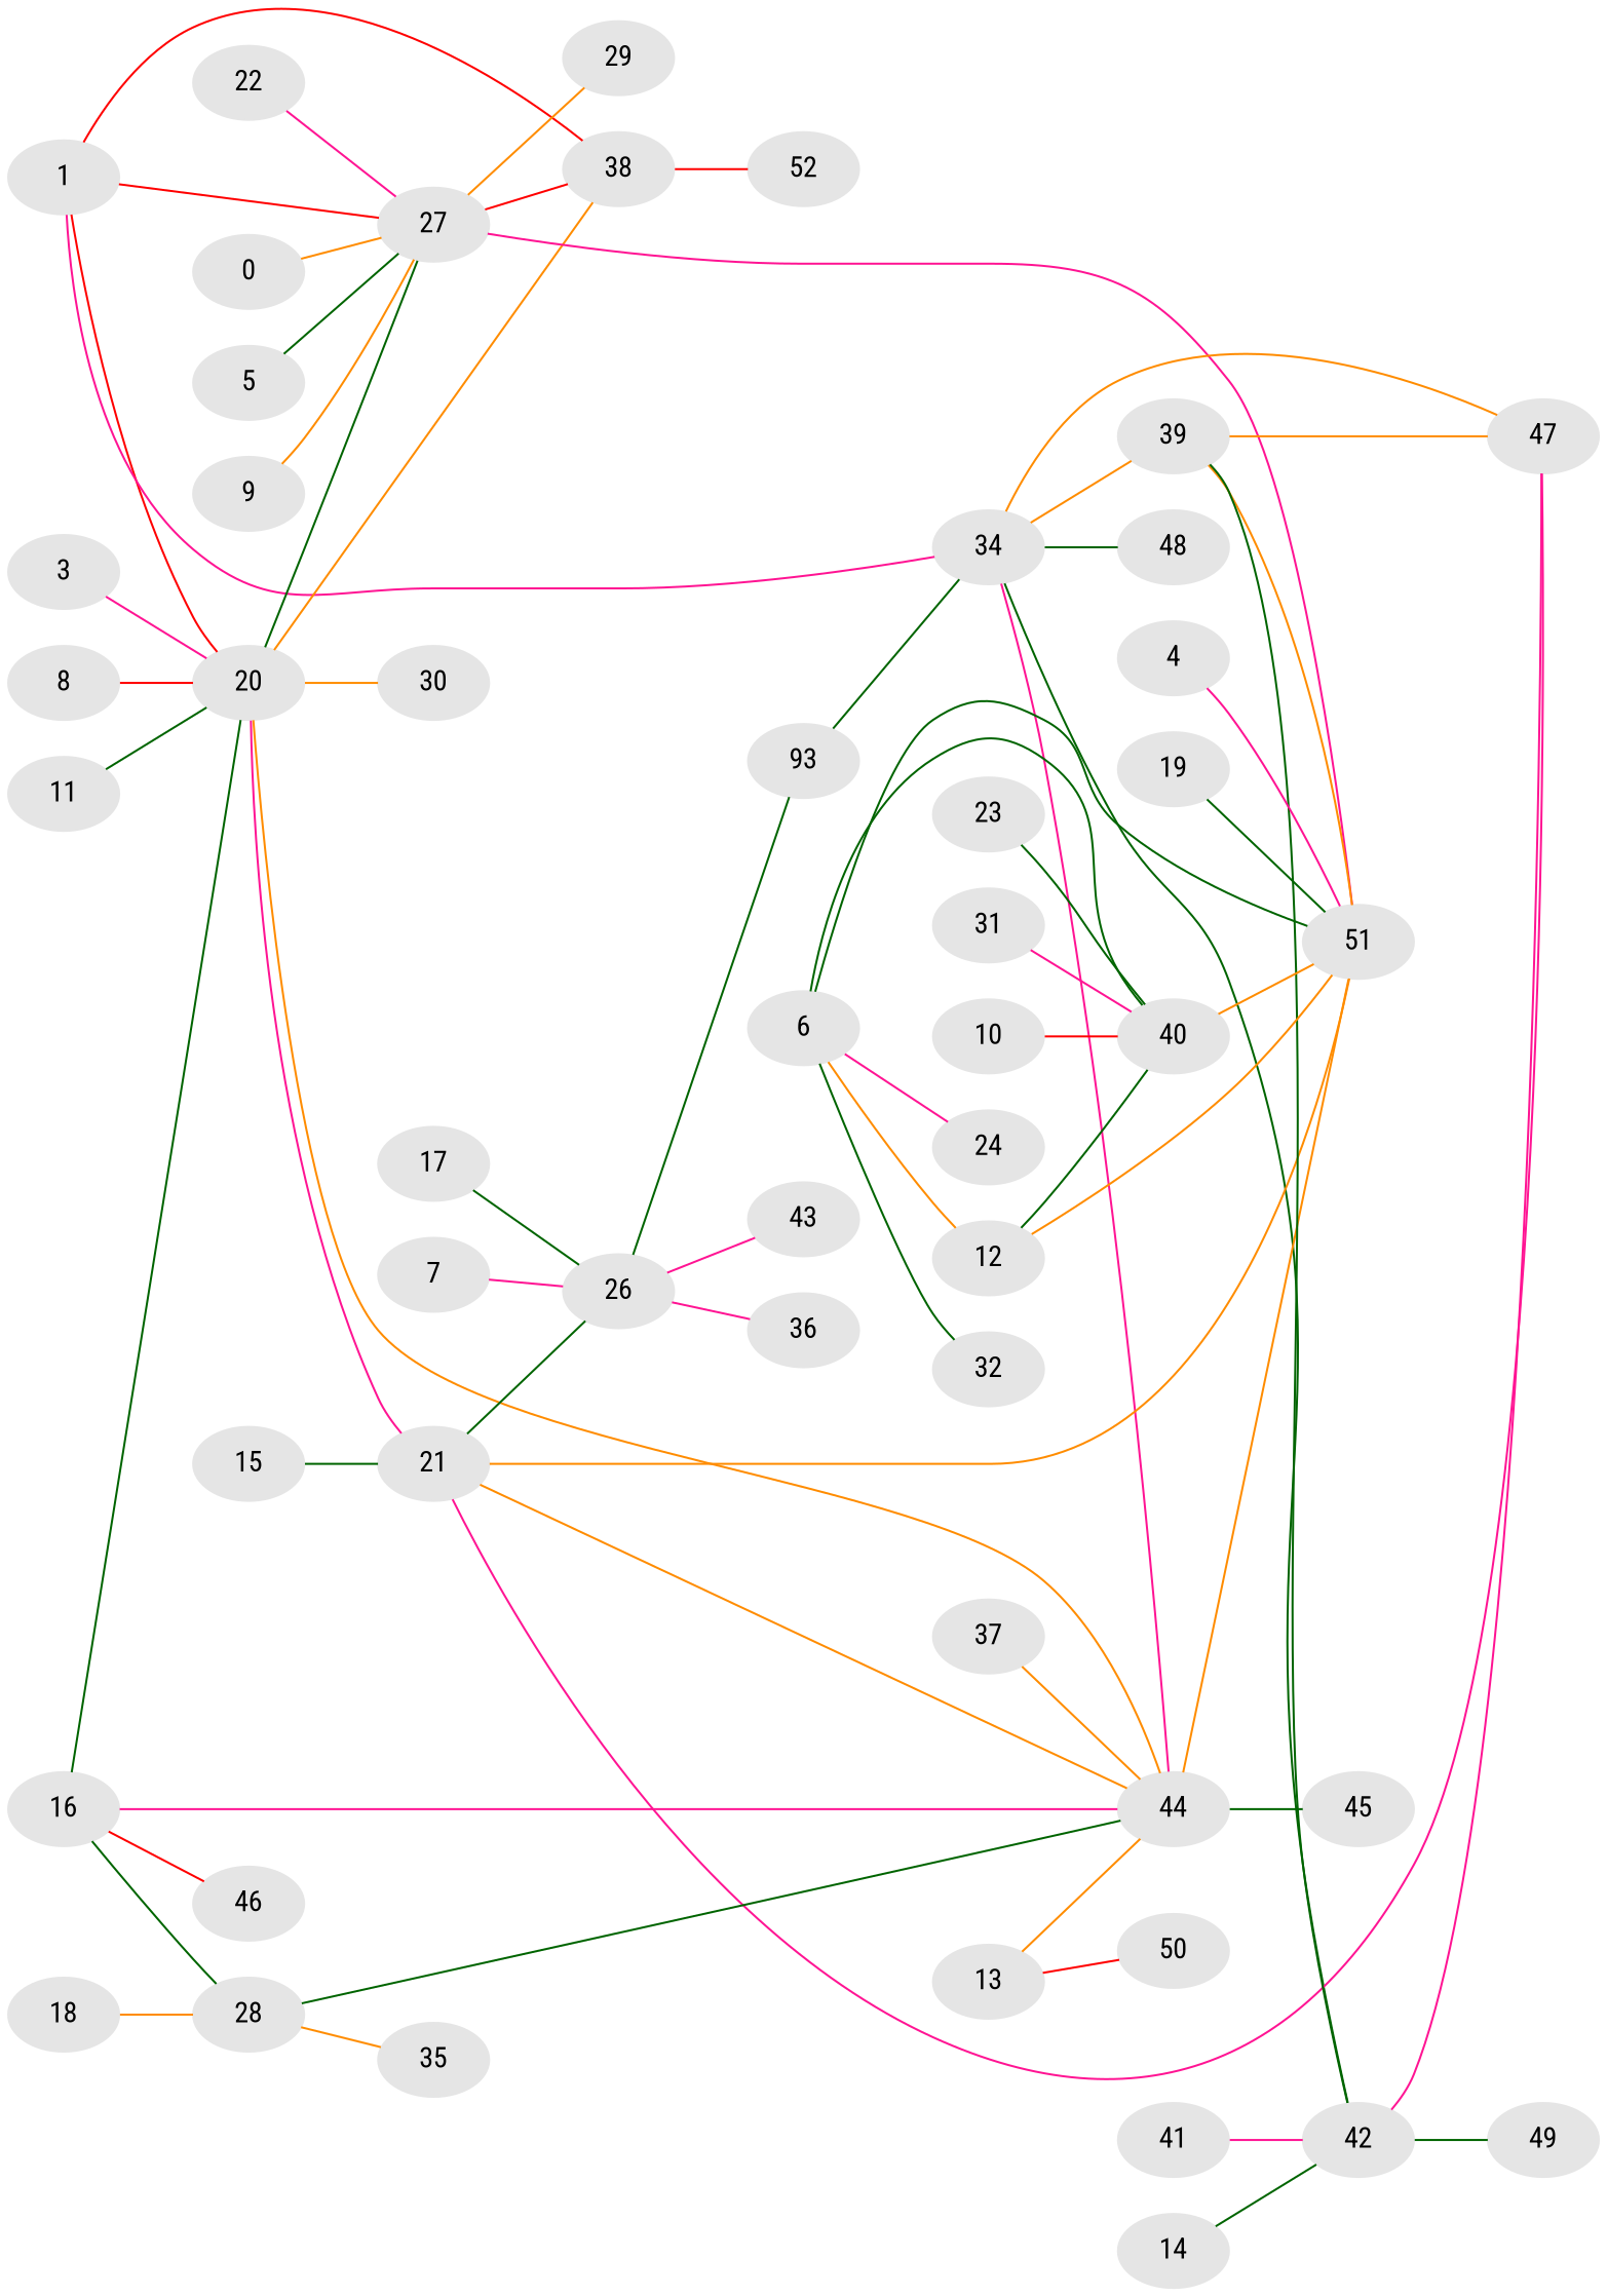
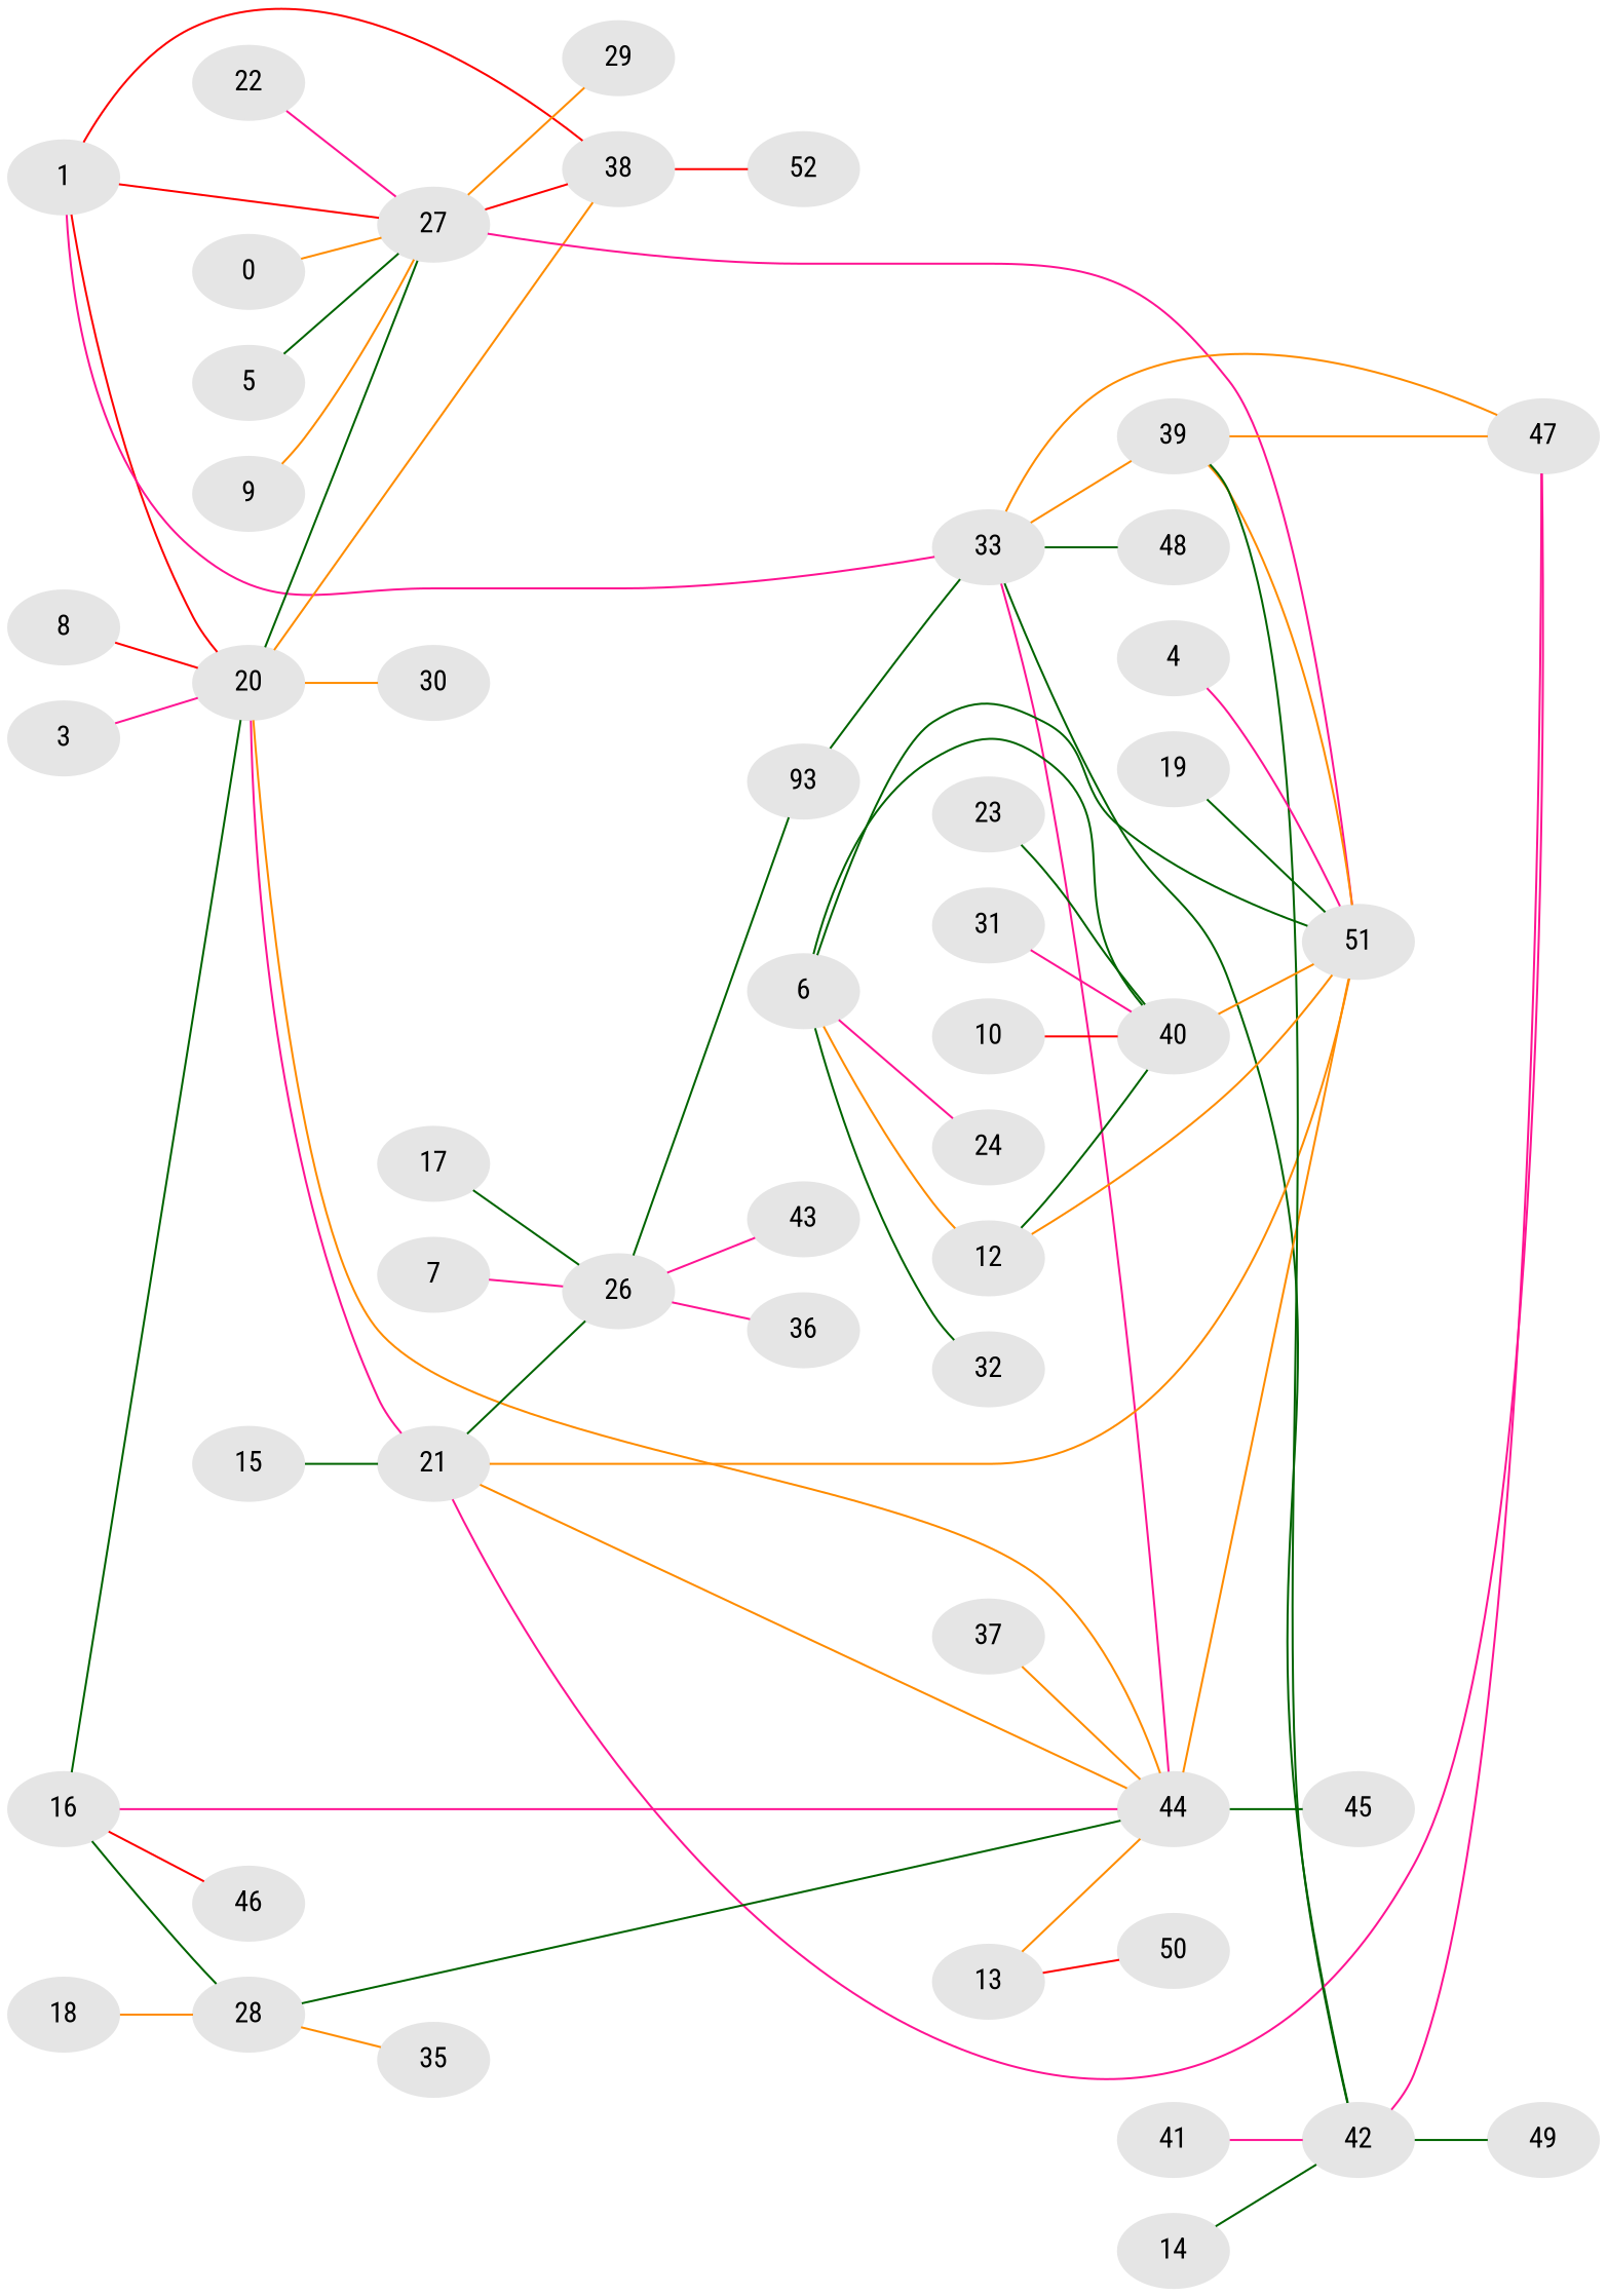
  graph {
    fontname="Roboto Condensed"
    rankdir=LR
    node [color=gray90 fontname="Roboto Condensed" style=filled]
    edge [color=darkgreen fontname="Roboto Condensed" weight=1.0]
    1
    20
    27
-   34
+   34 [label=33]
    38
    44
    21
    30
    51
    29
    42
    47
    39
    48
    52
    n16 [label=0]
    3
    4
    5
    6
    12
    24
    32
    40
    7
    26
    n27 [label=93]
    36
    43
    8
    9
    10
-   11
    13
    50
    45
    14
    49
    15
    16
    28
    46
    35
    17
    18
    19
    22
    23
    31
    37
    41
    1 -- 20 [color=red]
    1 -- 27 [color=red weight=2.0]
    1 -- 34 [color=deeppink]
    1 -- 38 [color=red]
    20 -- 27 [weight=2.0]
    20 -- 38 [color=darkorange]
    20 -- 44 [color=darkorange]
    20 -- 21 [color=deeppink]
    20 -- 30 [color=darkorange]
    27 -- 38 [color=red weight=2.0]
    27 -- 51 [color=deeppink]
    27 -- 29 [color=darkorange]
    34 -- 44 [color=deeppink]
    34 -- 42
    34 -- 47 [color=darkorange]
    34 -- 39 [color=darkorange weight=2.0]
    34 -- 48
    38 -- 52 [color=red]
    44 -- 51 [color=darkorange]
    44 -- 45
    21 -- 44 [color=darkorange]
    21 -- 51 [color=darkorange]
    21 -- 47 [color=deeppink]
    21 -- 26 [weight=6.0]
    42 -- 47 [color=deeppink]
    42 -- 49
    39 -- 51 [color=darkorange]
    39 -- 42 [weight=2.0]
    39 -- 47 [color=darkorange weight=2.0]
    n16 -- 27 [color=darkorange]
    3 -- 20 [color=deeppink]
    4 -- 51 [color=deeppink]
    5 -- 27
    6 -- 51 [weight=2.0]
    6 -- 12 [color=darkorange weight=2.0]
    6 -- 24 [color=deeppink]
    6 -- 32
    6 -- 40 [weight=2.0]
    12 -- 51 [color=darkorange]
    12 -- 40
    40 -- 51 [color=darkorange]
    7 -- 26 [color=deeppink]
    26 -- n27
    26 -- 36 [color=deeppink]
    26 -- 43 [color=deeppink]
    n27 -- 34
    8 -- 20 [color=red]
    9 -- 27 [color=darkorange]
    10 -- 40 [color=red]
-   11 -- 20
    13 -- 44 [color=darkorange]
    13 -- 50 [color=red]
    14 -- 42
    15 -- 21
    16 -- 20
    16 -- 44 [color=deeppink weight=4.0]
    16 -- 28 [weight=2.0]
    16 -- 46 [color=red]
    28 -- 44 [weight=2.0]
    28 -- 35 [color=darkorange]
    17 -- 26
    18 -- 28 [color=darkorange]
    19 -- 51
    22 -- 27 [color=deeppink]
    23 -- 40
    31 -- 40 [color=deeppink]
    37 -- 44 [color=darkorange]
    41 -- 42 [color=deeppink]
  }
